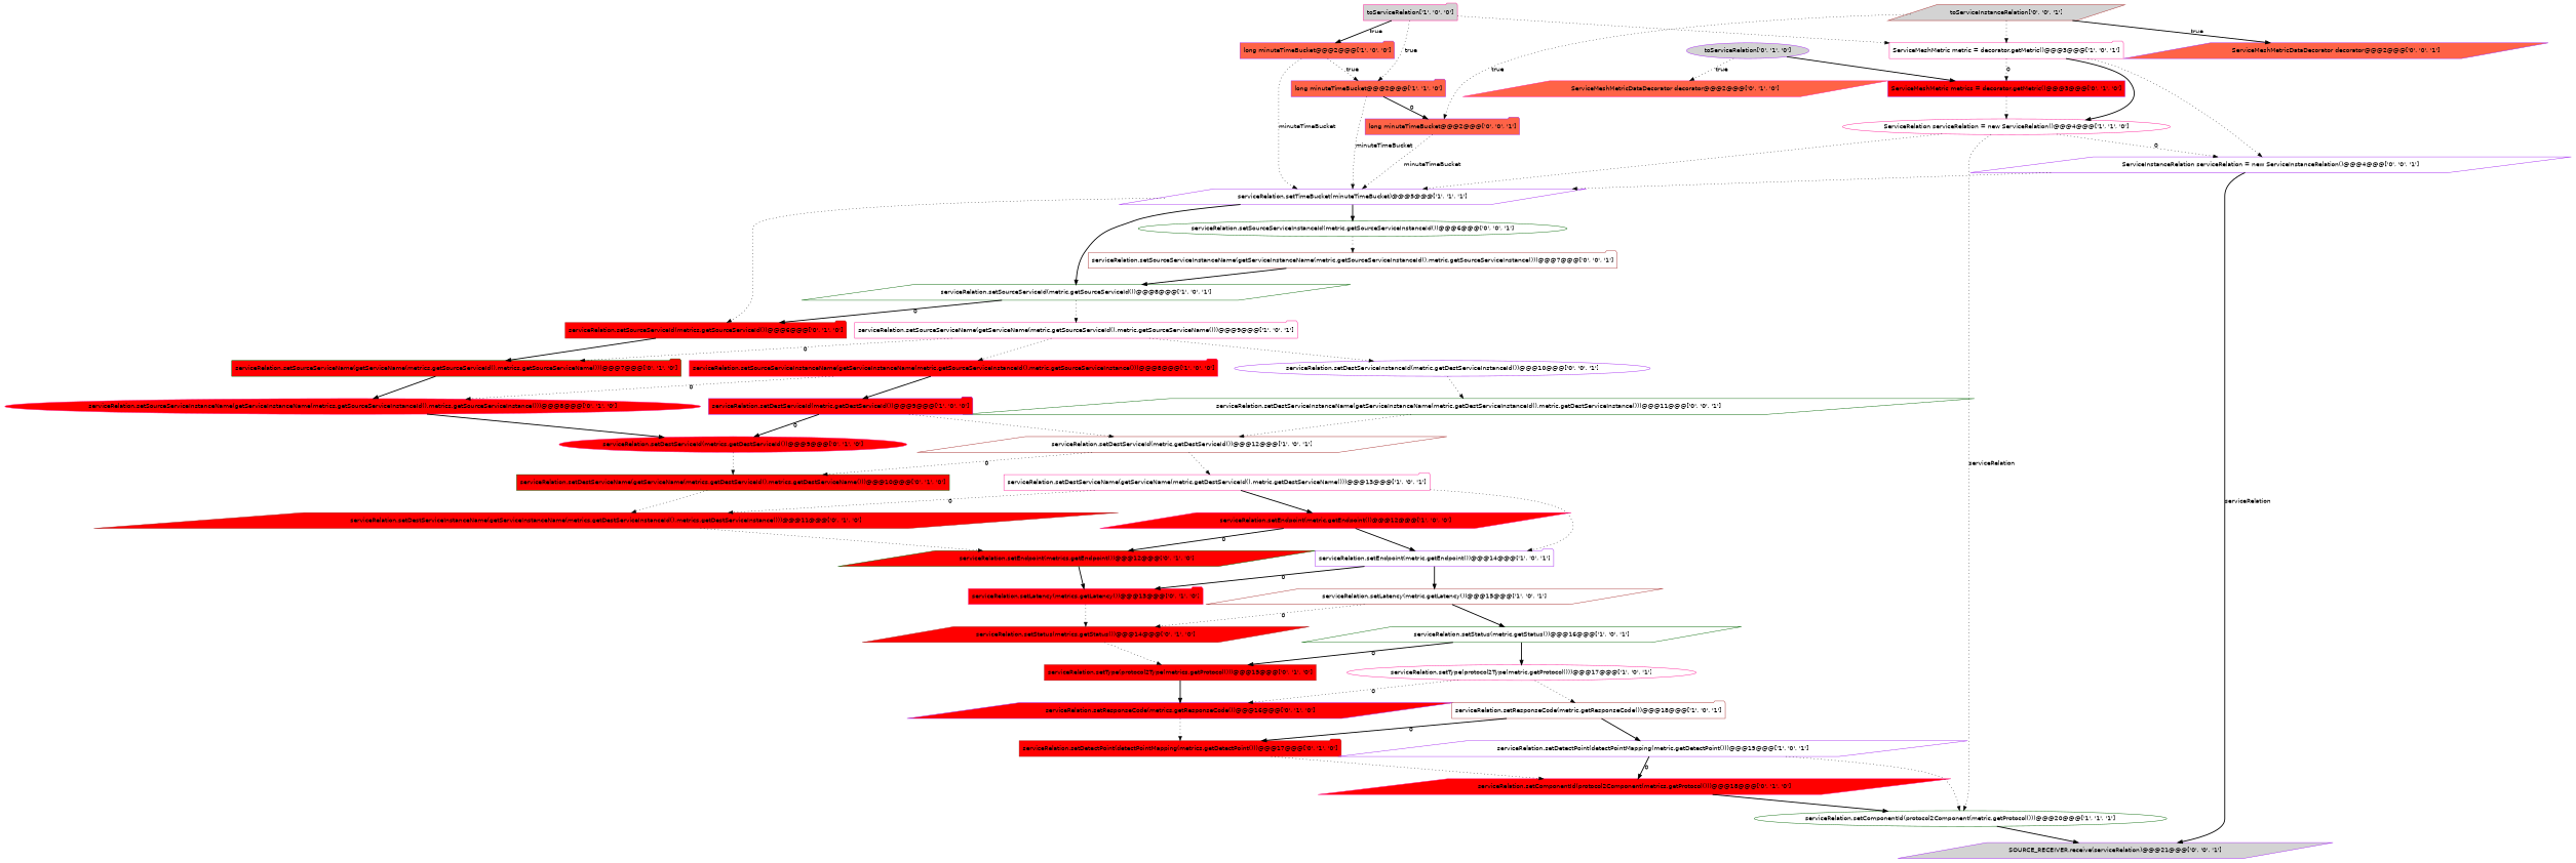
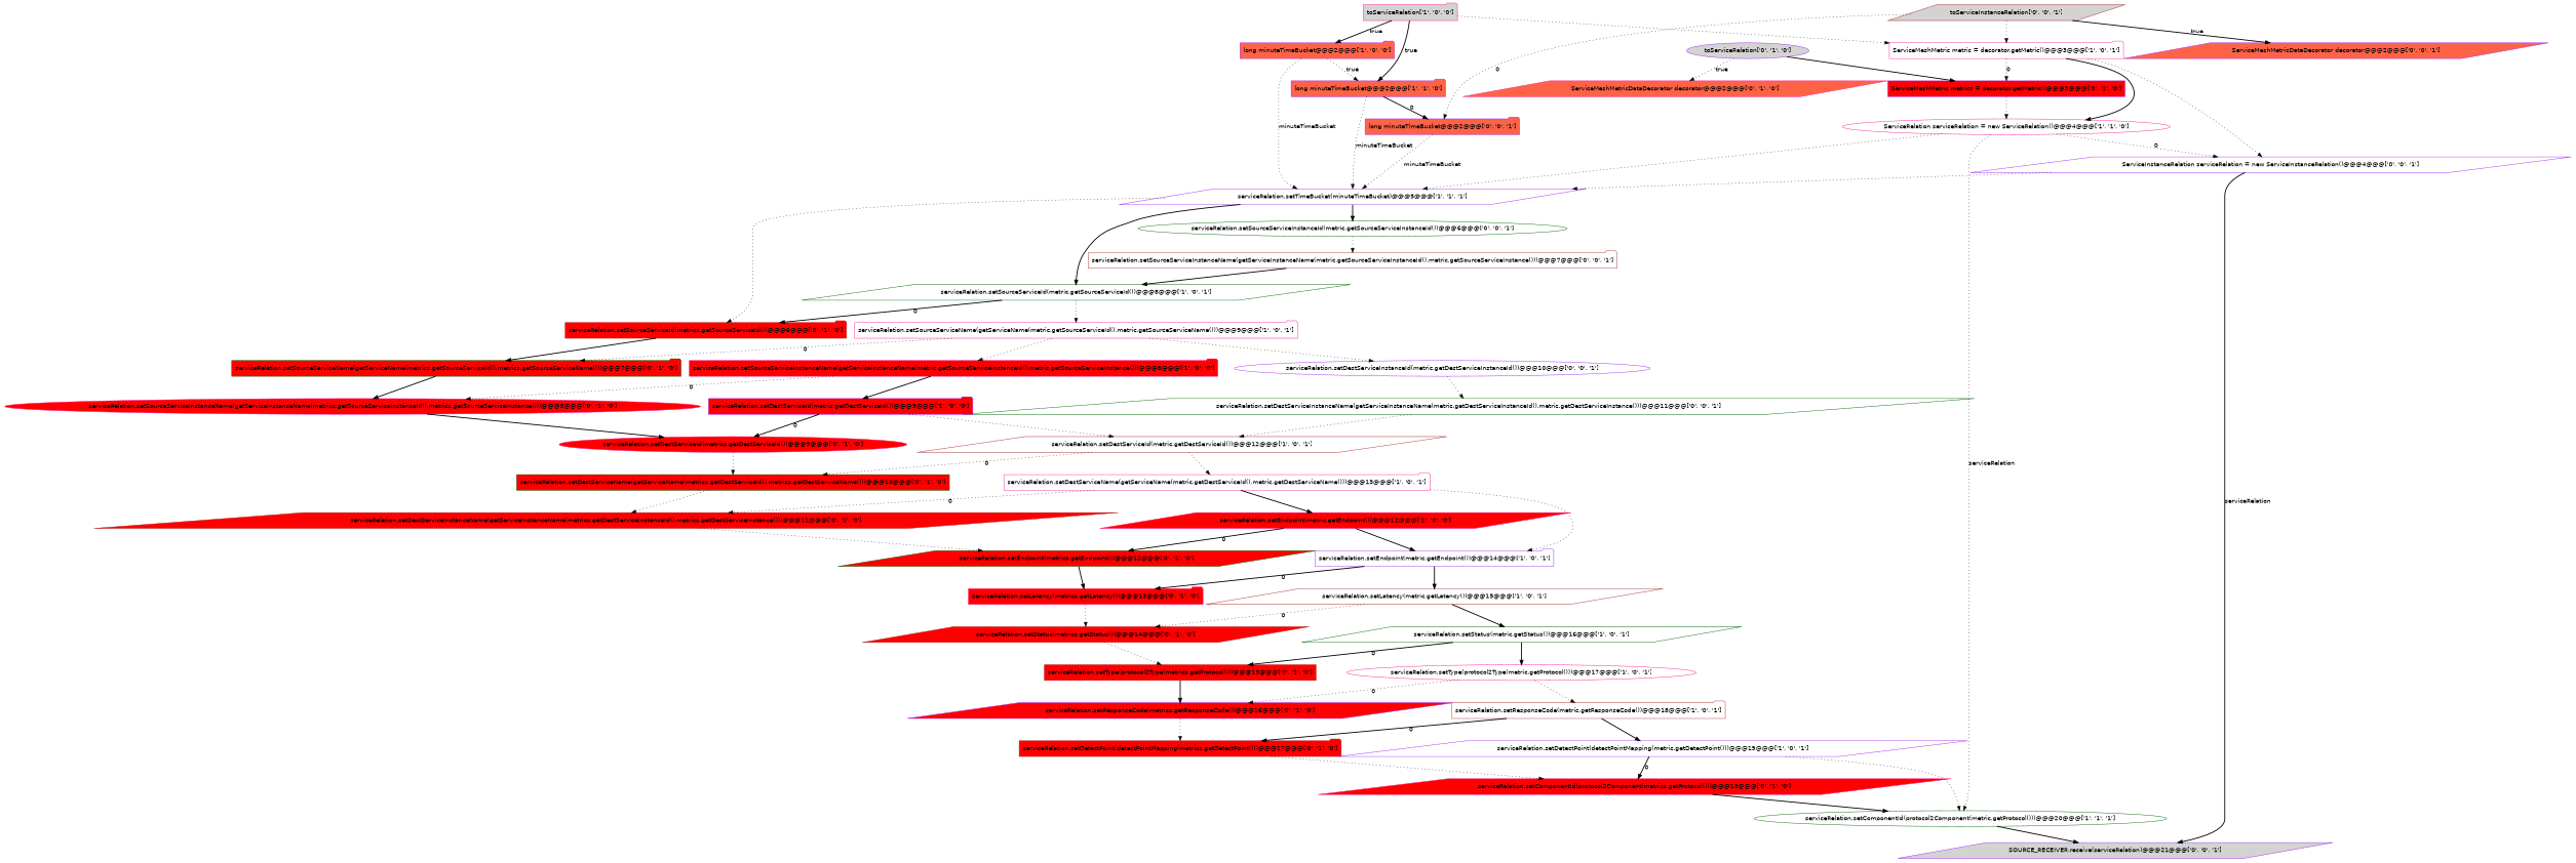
  digraph {
    fontname="DejaVu Sans"
    node [color=purple fillcolor=white fontname="DejaVu Sans" shape=parallelogram style=filled]
    edge [fontname="DejaVu Sans" style=dotted]
    n1 [color=brown fillcolor=red label="serviceRelation.setType(protocol2Type(metrics.getProtocol()))@@@15@@@['0', '1', '0']" shape=box]
    n2 [fillcolor=red label="serviceRelation.setResponseCode(metrics.getResponseCode())@@@16@@@['0', '1', '0']"]
    n3 [color=brown fillcolor=red label="serviceRelation.setDetectPoint(detectPointMapping(metrics.getDetectPoint()))@@@17@@@['0', '1', '0']" shape=folder]
    n4 [color=darkgreen fillcolor=red label="serviceRelation.setDestServiceName(getServiceName(metrics.getDestServiceId(),metrics.getDestServiceName()))@@@10@@@['0', '1', '0']" shape=box]
    n5 [color=brown fillcolor=red label="serviceRelation.setDestServiceInstanceName(getServiceInstanceName(metrics.getDestServiceInstanceId(),metrics.getDestServiceInstance()))@@@11@@@['0', '1', '0']"]
    n6 [color=darkgreen fillcolor=red label="serviceRelation.setEndpoint(metrics.getEndpoint())@@@12@@@['0', '1', '0']"]
    n7 [label="serviceRelation.setDestServiceInstanceId(metric.getDestServiceInstanceId())@@@10@@@['0', '0', '1']" shape=ellipse]
    n8 [color=darkgreen label="serviceRelation.setDestServiceInstanceName(getServiceInstanceName(metric.getDestServiceInstanceId(),metric.getDestServiceInstance()))@@@11@@@['0', '0', '1']"]
    n9 [color=brown label="serviceRelation.setDestServiceId(metric.getDestServiceId())@@@12@@@['1', '0', '1']"]
    n10 [color=deeppink label="ServiceMeshMetric metric = decorator.getMetric()@@@3@@@['1', '0', '1']" shape=folder]
    n11 [color=deeppink label="ServiceRelation serviceRelation = new ServiceRelation()@@@4@@@['1', '1', '0']" shape=ellipse]
    n12 [fillcolor=red label="ServiceMeshMetric metrics = decorator.getMetric()@@@3@@@['0', '1', '0']" shape=box]
    n13 [label="ServiceInstanceRelation serviceRelation = new ServiceInstanceRelation()@@@4@@@['0', '0', '1']"]
    n14 [color=darkgreen label="serviceRelation.setComponentId(protocol2Component(metric.getProtocol()))@@@20@@@['1', '1', '1']" shape=ellipse]
    n15 [label="serviceRelation.setTimeBucket(minuteTimeBucket)@@@5@@@['1', '1', '1']"]
    n16 [fillcolor=lightgray label="SOURCE_RECEIVER.receive(serviceRelation)@@@21@@@['0', '0', '1']"]
    n17 [label="serviceRelation.setDetectPoint(detectPointMapping(metric.getDetectPoint()))@@@19@@@['1', '0', '1']"]
    n18 [color=deeppink fillcolor=red label="serviceRelation.setComponentId(protocol2Component(metrics.getProtocol()))@@@18@@@['0', '1', '0']"]
    n19 [color=deeppink label="serviceRelation.setDestServiceName(getServiceName(metric.getDestServiceId(),metric.getDestServiceName()))@@@13@@@['1', '0', '1']" shape=folder]
    n20 [color=deeppink fillcolor=red label="serviceRelation.setLatency(metrics.getLatency())@@@13@@@['0', '1', '0']" shape=folder]
    n21 [color=brown fillcolor=red label="serviceRelation.setStatus(metrics.getStatus())@@@14@@@['0', '1', '0']"]
    n22 [color=deeppink fillcolor=red label="serviceRelation.setEndpoint(metric.getEndpoint())@@@12@@@['1', '0', '0']"]
    n23 [label="serviceRelation.setEndpoint(metric.getEndpoint())@@@14@@@['1', '0', '1']" shape=folder]
    n24 [color=brown label="serviceRelation.setLatency(metric.getLatency())@@@15@@@['1', '0', '1']"]
    n25 [color=deeppink label="serviceRelation.setSourceServiceName(getServiceName(metric.getSourceServiceId(),metric.getSourceServiceName()))@@@9@@@['1', '0', '1']" shape=folder]
    n26 [color=darkgreen fillcolor=red label="serviceRelation.setSourceServiceName(getServiceName(metrics.getSourceServiceId(),metrics.getSourceServiceName()))@@@7@@@['0', '1', '0']" shape=folder]
    n27 [color=deeppink fillcolor=red label="serviceRelation.setSourceServiceInstanceName(getServiceInstanceName(metric.getSourceServiceInstanceId(),metric.getSourceServiceInstance()))@@@8@@@['1', '0', '0']" shape=folder]
    n28 [color=deeppink fillcolor=red label="serviceRelation.setSourceServiceInstanceName(getServiceInstanceName(metrics.getSourceServiceInstanceId(),metrics.getSourceServiceInstance()))@@@8@@@['0', '1', '0']" shape=ellipse]
    n29 [fillcolor=red label="serviceRelation.setDestServiceId(metric.getDestServiceId())@@@9@@@['1', '0', '0']" shape=folder]
    n30 [color=darkgreen label="serviceRelation.setSourceServiceInstanceId(metric.getSourceServiceInstanceId())@@@6@@@['0', '0', '1']" shape=ellipse]
    n31 [color=brown fillcolor=red label="serviceRelation.setSourceServiceId(metrics.getSourceServiceId())@@@6@@@['0', '1', '0']" shape=folder]
    n32 [color=darkgreen label="serviceRelation.setSourceServiceId(metric.getSourceServiceId())@@@8@@@['1', '0', '1']"]
    n33 [color=deeppink label="serviceRelation.setType(protocol2Type(metric.getProtocol()))@@@17@@@['1', '0', '1']" shape=ellipse]
    n34 [color=brown label="serviceRelation.setResponseCode(metric.getResponseCode())@@@18@@@['1', '0', '1']" shape=folder]
    n35 [color=deeppink fillcolor=lightgray label="toServiceRelation['1', '0', '0']" shape=folder]
    n36 [fillcolor=tomato label="long minuteTimeBucket@@@2@@@['1', '0', '0']" shape=folder]
    n37 [fillcolor=tomato label="long minuteTimeBucket@@@2@@@['1', '1', '0']" shape=folder]
    n38 [fillcolor=tomato label="long minuteTimeBucket@@@2@@@['0', '0', '1']" shape=folder]
    n39 [color=brown label="serviceRelation.setSourceServiceInstanceName(getServiceInstanceName(metric.getSourceServiceInstanceId(),metric.getSourceServiceInstance()))@@@7@@@['0', '0', '1']" shape=folder]
    n40 [color=deeppink fillcolor=red label="serviceRelation.setDestServiceId(metrics.getDestServiceId())@@@9@@@['0', '1', '0']" shape=ellipse]
    n41 [color=darkgreen label="serviceRelation.setStatus(metric.getStatus())@@@16@@@['1', '0', '1']"]
    n42 [color=brown fillcolor=lightgray label="toServiceInstanceRelation['0', '0', '1']"]
    n43 [fillcolor=tomato label="ServiceMeshMetricDataDecorator decorator@@@2@@@['0', '0', '1']"]
    n44 [color=deeppink fillcolor=tomato label="ServiceMeshMetricDataDecorator decorator@@@2@@@['0', '1', '0']"]
    n45 [fillcolor=lightgray label="toServiceRelation['0', '1', '0']" shape=ellipse]
    n1 -> n2 [style=bold]
    n2 -> n3
    n3 -> n18
    n4 -> n5
    n5 -> n6
    n6 -> n20 [style=bold]
    n7 -> n8
    n8 -> n9
    n9 -> n4 [label=0]
    n9 -> n19
    n10 -> n11 [style=bold]
    n10 -> n12 [label=0]
    n10 -> n13
    n11 -> n13 [label=0]
    n11 -> n14 [label=serviceRelation]
    n11 -> n15
    n12 -> n11
    n13 -> n15
    n13 -> n16 [label=serviceRelation style=bold]
    n14 -> n16 [style=bold]
    n15 -> n30 [style=bold]
    n15 -> n31
    n15 -> n32 [style=bold]
    n17 -> n14
    n17 -> n18 [label=0 style=bold]
    n18 -> n14 [style=bold]
    n19 -> n5 [label=0]
    n19 -> n22 [style=bold]
    n19 -> n23
    n20 -> n21
    n21 -> n1
    n22 -> n6 [label=0 style=bold]
    n22 -> n23 [style=bold]
    n23 -> n20 [label=0 style=bold]
    n23 -> n24 [style=bold]
    n24 -> n21 [label=0]
    n24 -> n41 [style=bold]
    n25 -> n7
    n25 -> n26 [label=0]
    n25 -> n27
    n26 -> n28 [style=bold]
    n27 -> n28 [label=0]
    n27 -> n29 [style=bold]
    n28 -> n40 [style=bold]
    n29 -> n9
    n29 -> n40 [label=0 style=bold]
    n30 -> n39
    n31 -> n26 [style=bold]
    n32 -> n25
    n32 -> n31 [label=0 style=bold]
    n33 -> n2 [label=0]
    n33 -> n34
    n34 -> n3 [label=0 style=bold]
    n34 -> n17 [style=bold]
    n35 -> n10
    n35 -> n36 [label=true style=bold]
-   n35 -> n37 [label=true]
+   n35 -> n37 [label=true style=bold]
    n36 -> n15 [label=minuteTimeBucket]
    n36 -> n37 [label=true]
    n37 -> n15 [label=minuteTimeBucket]
    n37 -> n38 [label=0 style=bold]
    n38 -> n15 [label=minuteTimeBucket]
    n39 -> n32 [style=bold]
    n40 -> n4
    n41 -> n1 [label=0 style=bold]
    n41 -> n33 [style=bold]
    n42 -> n10
-   n42 -> n38 [label=true]
+   n42 -> n38 [label=0]
    n42 -> n43 [label=true style=bold]
    n45 -> n12 [style=bold]
    n45 -> n44 [label=true]
  }
